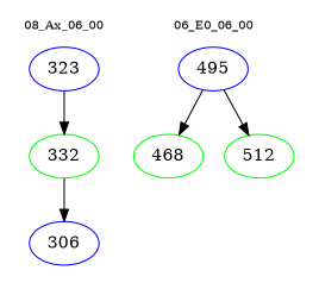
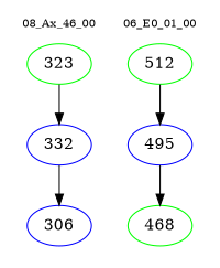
  digraph {
    node [color=blue]
    edge [color=black]
-   n1 [label=323]
+   n1 [color=green label=323]
    n2 [label=306]
-   n3 [color=green label=332]
+   n3 [label=332]
    n4 [label=495]
    n5 [color=green label=468]
    n6 [color=green label=512]
    subgraph cluster_1 {
      color=white
      fontsize=10
-     label="08_Ax_06_00"
+     label="08_Ax_46_00"
      n1
      n2
      n3
    }
    subgraph cluster_2 {
      color=white
      fontsize=10
-     label="06_E0_06_00"
+     label="06_E0_01_00"
      n4
      n5
      n6
    }
    n1 -> n3
    n3 -> n2
    n4 -> n5
-   n4 -> n6
+   n6 -> n4
  }
